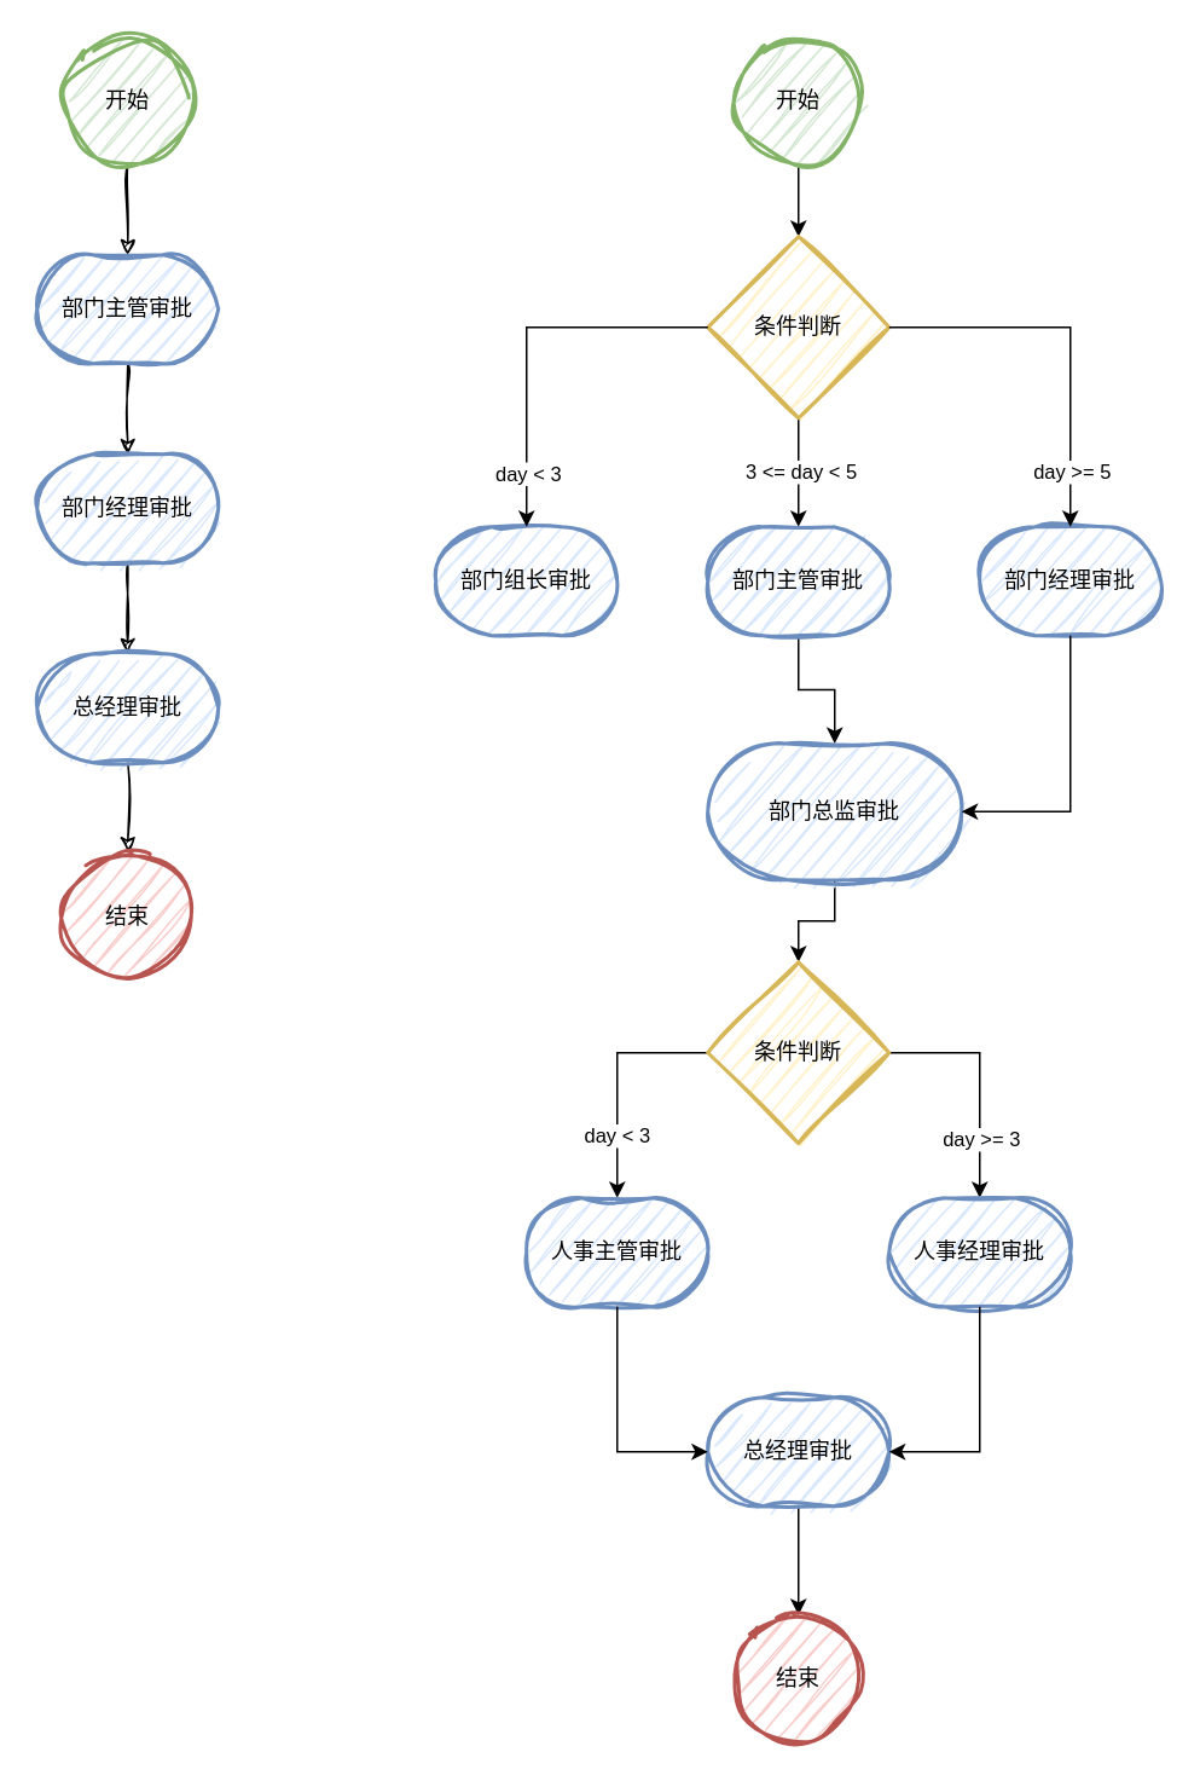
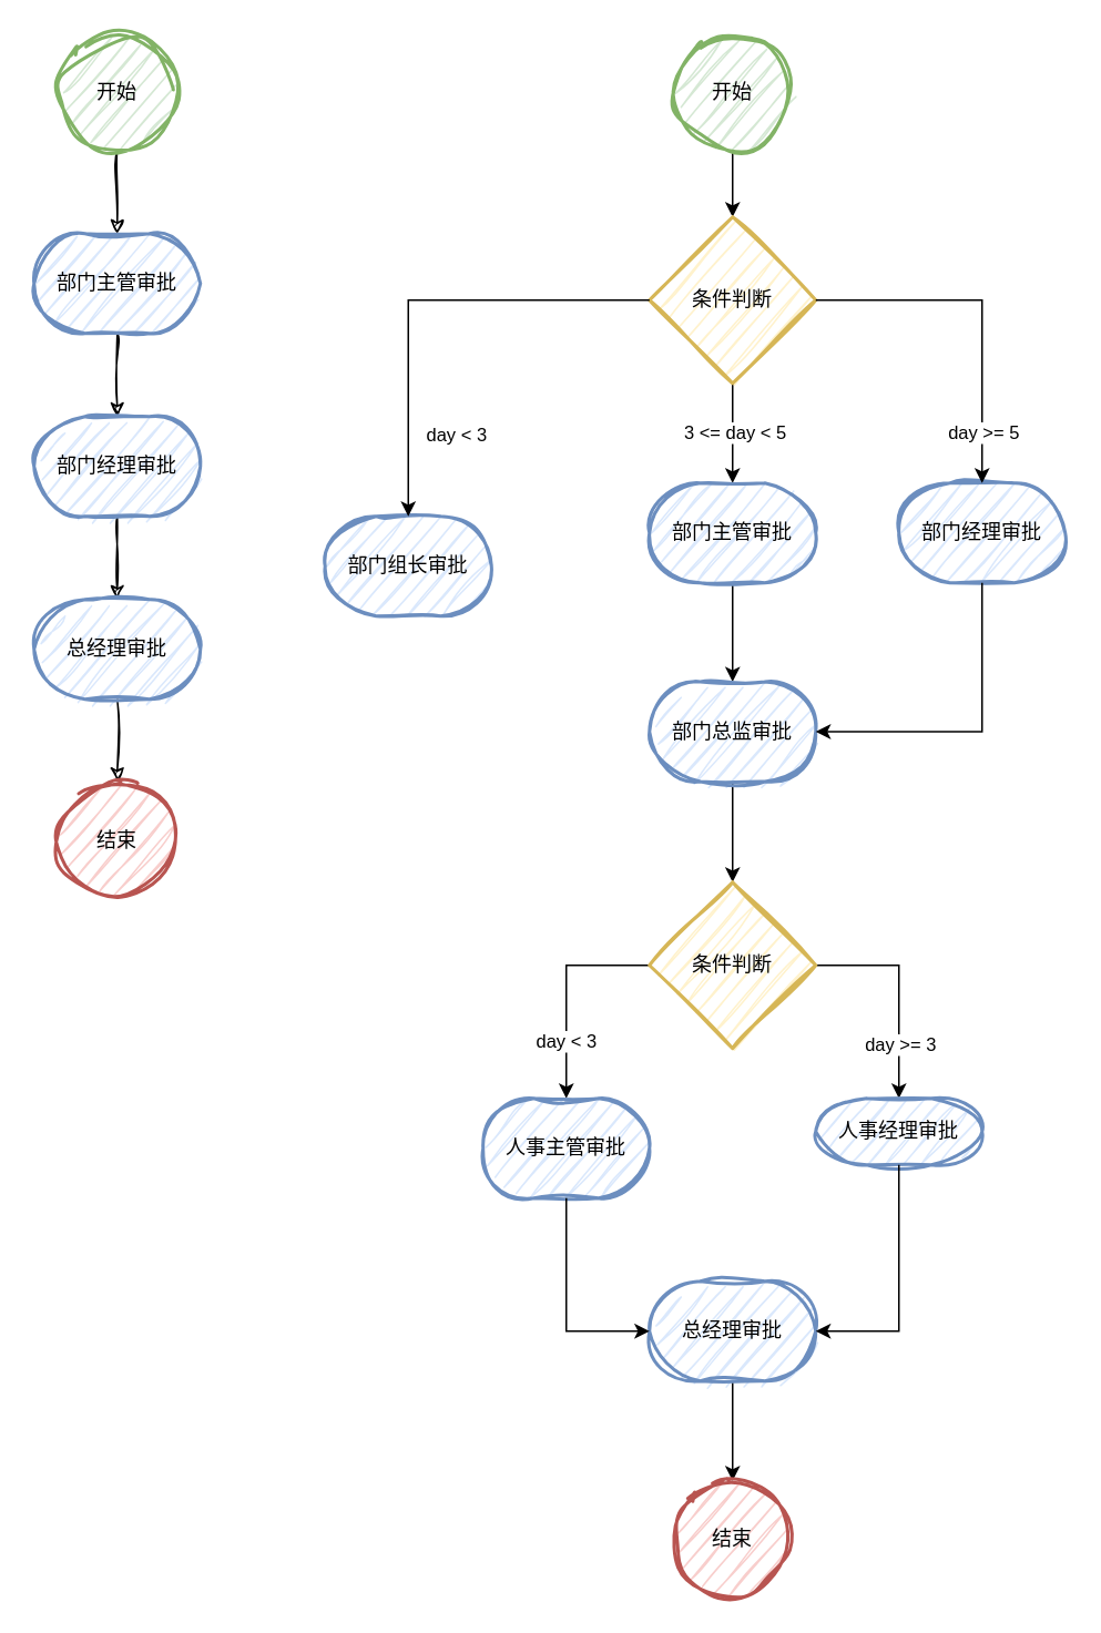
  <mxCell id="0" />
  <mxCell id="1" parent="0" />
  <mxCell id="2" value="" style="edgeStyle=orthogonalEdgeStyle;rounded=0;orthogonalLoop=1;jettySize=auto;html=1;sketch=1;curveFitting=1;jiggle=2;" parent="1" source="3" target="5" edge="1"><mxGeometry relative="1" as="geometry" /></mxCell>
  <mxCell id="3" value="部门主管审批" style="strokeWidth=2;html=1;shape=mxgraph.flowchart.terminator;whiteSpace=wrap;fillColor=#dae8fc;strokeColor=#6c8ebf;sketch=1;curveFitting=1;jiggle=2;" parent="1" vertex="1"><mxGeometry x="20" y="140" width="100" height="60" as="geometry" /></mxCell>
  <mxCell id="4" value="" style="edgeStyle=orthogonalEdgeStyle;rounded=0;orthogonalLoop=1;jettySize=auto;html=1;sketch=1;curveFitting=1;jiggle=2;" parent="1" source="5" target="7" edge="1"><mxGeometry relative="1" as="geometry" /></mxCell>
  <mxCell id="5" value="部门经理审批" style="strokeWidth=2;html=1;shape=mxgraph.flowchart.terminator;whiteSpace=wrap;fillColor=#dae8fc;strokeColor=#6c8ebf;sketch=1;curveFitting=1;jiggle=2;" parent="1" vertex="1"><mxGeometry x="20" y="250" width="100" height="60" as="geometry" /></mxCell>
  <mxCell id="6" value="" style="edgeStyle=orthogonalEdgeStyle;rounded=0;orthogonalLoop=1;jettySize=auto;html=1;sketch=1;curveFitting=1;jiggle=2;" parent="1" source="7" target="10" edge="1"><mxGeometry relative="1" as="geometry" /></mxCell>
  <mxCell id="7" value="总经理审批" style="strokeWidth=2;html=1;shape=mxgraph.flowchart.terminator;whiteSpace=wrap;fillColor=#dae8fc;strokeColor=#6c8ebf;sketch=1;curveFitting=1;jiggle=2;" parent="1" vertex="1"><mxGeometry x="20" y="360" width="100" height="60" as="geometry" /></mxCell>
  <mxCell id="8" value="" style="edgeStyle=orthogonalEdgeStyle;rounded=0;orthogonalLoop=1;jettySize=auto;html=1;sketch=1;curveFitting=1;jiggle=2;" parent="1" source="9" target="3" edge="1"><mxGeometry relative="1" as="geometry" /></mxCell>
  <mxCell id="9" value="开始" style="strokeWidth=2;html=1;shape=mxgraph.flowchart.start_2;whiteSpace=wrap;fillColor=#d5e8d4;strokeColor=#82b366;sketch=1;curveFitting=1;jiggle=2;" parent="1" vertex="1"><mxGeometry x="35" y="20" width="70" height="70" as="geometry" /></mxCell>
  <mxCell id="10" value="结束" style="strokeWidth=2;html=1;shape=mxgraph.flowchart.start_2;whiteSpace=wrap;fillColor=#f8cecc;strokeColor=#b85450;sketch=1;curveFitting=1;jiggle=2;" parent="1" vertex="1"><mxGeometry x="35" y="469.5" width="70" height="70" as="geometry" /></mxCell>
  <mxCell id="11" value="" style="edgeStyle=orthogonalEdgeStyle;rounded=0;orthogonalLoop=1;jettySize=auto;html=1;" parent="1" source="12" target="14" edge="1"><mxGeometry relative="1" as="geometry" /></mxCell>
  <mxCell id="12" value="开始" style="strokeWidth=2;html=1;shape=mxgraph.flowchart.start_2;whiteSpace=wrap;fillColor=#d5e8d4;strokeColor=#82b366;sketch=1;curveFitting=1;jiggle=2;" parent="1" vertex="1"><mxGeometry x="405" y="20" width="70" height="70" as="geometry" /></mxCell>
  <mxCell id="13" value="&amp;nbsp;3 &amp;lt;= day &amp;lt; 5" style="edgeStyle=orthogonalEdgeStyle;rounded=0;orthogonalLoop=1;jettySize=auto;html=1;" parent="1" source="14" target="17" edge="1"><mxGeometry relative="1" as="geometry"><mxPoint as="offset" /></mxGeometry></mxCell>
  <mxCell id="14" value="条件判断" style="strokeWidth=2;html=1;shape=mxgraph.flowchart.decision;whiteSpace=wrap;fillColor=#fff2cc;strokeColor=#d6b656;sketch=1;curveFitting=1;jiggle=2;" parent="1" vertex="1"><mxGeometry x="390" y="130" width="100" height="100" as="geometry" /></mxCell>
- <mxCell id="15" value="部门组长审批" style="strokeWidth=2;html=1;shape=mxgraph.flowchart.terminator;whiteSpace=wrap;fillColor=#dae8fc;strokeColor=#6c8ebf;sketch=1;curveFitting=1;jiggle=2;" parent="1" vertex="1"><mxGeometry x="240" y="290" width="100" height="60" as="geometry" /></mxCell>
+ <mxCell id="15" value="部门组长审批" style="strokeWidth=2;html=1;shape=mxgraph.flowchart.terminator;whiteSpace=wrap;fillColor=#dae8fc;strokeColor=#6c8ebf;sketch=1;curveFitting=1;jiggle=2;" parent="1" vertex="1"><mxGeometry x="195" y="310" width="100" height="60" as="geometry" /></mxCell>
  <mxCell id="16" style="edgeStyle=orthogonalEdgeStyle;rounded=0;orthogonalLoop=1;jettySize=auto;html=1;" parent="1" source="17" target="24" edge="1"><mxGeometry relative="1" as="geometry" /></mxCell>
  <mxCell id="17" value="部门主管审批" style="strokeWidth=2;html=1;shape=mxgraph.flowchart.terminator;whiteSpace=wrap;fillColor=#dae8fc;strokeColor=#6c8ebf;sketch=1;curveFitting=1;jiggle=2;" parent="1" vertex="1"><mxGeometry x="390" y="290" width="100" height="60" as="geometry" /></mxCell>
  <mxCell id="18" value="部门经理审批" style="strokeWidth=2;html=1;shape=mxgraph.flowchart.terminator;whiteSpace=wrap;fillColor=#dae8fc;strokeColor=#6c8ebf;sketch=1;curveFitting=1;jiggle=2;" parent="1" vertex="1"><mxGeometry x="540" y="290" width="100" height="60" as="geometry" /></mxCell>
  <mxCell id="19" style="edgeStyle=orthogonalEdgeStyle;rounded=0;orthogonalLoop=1;jettySize=auto;html=1;entryX=0.5;entryY=0;entryDx=0;entryDy=0;entryPerimeter=0;" parent="1" source="14" target="15" edge="1"><mxGeometry relative="1" as="geometry" /></mxCell>
  <mxCell id="20" value="day &amp;lt; 3" style="edgeLabel;html=1;align=center;verticalAlign=middle;resizable=0;points=[];" parent="19" vertex="1" connectable="0"><mxGeometry x="-0.46" y="-1" relative="1" as="geometry"><mxPoint x="-43" y="81" as="offset" /></mxGeometry></mxCell>
  <mxCell id="21" style="edgeStyle=orthogonalEdgeStyle;rounded=0;orthogonalLoop=1;jettySize=auto;html=1;entryX=0.5;entryY=0;entryDx=0;entryDy=0;entryPerimeter=0;" parent="1" source="14" target="18" edge="1"><mxGeometry relative="1" as="geometry" /></mxCell>
  <mxCell id="22" value="day &amp;gt;= 5" style="edgeLabel;html=1;align=center;verticalAlign=middle;resizable=0;points=[];" parent="21" vertex="1" connectable="0"><mxGeometry x="0.671" y="-1" relative="1" as="geometry"><mxPoint x="1" y="4" as="offset" /></mxGeometry></mxCell>
  <mxCell id="23" value="" style="edgeStyle=orthogonalEdgeStyle;rounded=0;orthogonalLoop=1;jettySize=auto;html=1;" parent="1" source="24" target="30" edge="1"><mxGeometry relative="1" as="geometry" /></mxCell>
- <mxCell id="24" value="部门总监审批" style="strokeWidth=2;html=1;shape=mxgraph.flowchart.terminator;whiteSpace=wrap;fillColor=#dae8fc;strokeColor=#6c8ebf;sketch=1;curveFitting=1;jiggle=2;" parent="1" vertex="1"><mxGeometry x="390" y="409.5" width="140" height="75" as="geometry" /></mxCell>
+ <mxCell id="24" value="部门总监审批" style="strokeWidth=2;html=1;shape=mxgraph.flowchart.terminator;whiteSpace=wrap;fillColor=#dae8fc;strokeColor=#6c8ebf;sketch=1;curveFitting=1;jiggle=2;" parent="1" vertex="1"><mxGeometry x="390" y="409.5" width="100" height="60" as="geometry" /></mxCell>
  <mxCell id="25" style="edgeStyle=orthogonalEdgeStyle;rounded=0;orthogonalLoop=1;jettySize=auto;html=1;entryX=1;entryY=0.5;entryDx=0;entryDy=0;entryPerimeter=0;exitX=0.5;exitY=1;exitDx=0;exitDy=0;exitPerimeter=0;" parent="1" source="18" target="24" edge="1"><mxGeometry relative="1" as="geometry" /></mxCell>
  <mxCell id="26" style="edgeStyle=orthogonalEdgeStyle;rounded=0;orthogonalLoop=1;jettySize=auto;html=1;exitX=0;exitY=0.5;exitDx=0;exitDy=0;exitPerimeter=0;" edge="1" parent="1" source="30" target="31"><mxGeometry relative="1" as="geometry" /></mxCell>
  <mxCell id="27" value="day &amp;lt; 3" style="edgeLabel;html=1;align=center;verticalAlign=middle;resizable=0;points=[];" vertex="1" connectable="0" parent="26"><mxGeometry x="0.462" y="-1" relative="1" as="geometry"><mxPoint as="offset" /></mxGeometry></mxCell>
  <mxCell id="28" style="edgeStyle=orthogonalEdgeStyle;rounded=0;orthogonalLoop=1;jettySize=auto;html=1;exitX=1;exitY=0.5;exitDx=0;exitDy=0;exitPerimeter=0;" edge="1" parent="1" source="30" target="32"><mxGeometry relative="1" as="geometry" /></mxCell>
  <mxCell id="29" value="day &amp;gt;= 3" style="edgeLabel;html=1;align=center;verticalAlign=middle;resizable=0;points=[];" vertex="1" connectable="0" parent="28"><mxGeometry x="0.492" relative="1" as="geometry"><mxPoint as="offset" /></mxGeometry></mxCell>
  <mxCell id="30" value="条件判断" style="strokeWidth=2;html=1;shape=mxgraph.flowchart.decision;whiteSpace=wrap;fillColor=#fff2cc;strokeColor=#d6b656;sketch=1;curveFitting=1;jiggle=2;" parent="1" vertex="1"><mxGeometry x="390" y="530" width="100" height="100" as="geometry" /></mxCell>
  <mxCell id="31" value="人事主管审批" style="strokeWidth=2;html=1;shape=mxgraph.flowchart.terminator;whiteSpace=wrap;fillColor=#dae8fc;strokeColor=#6c8ebf;sketch=1;curveFitting=1;jiggle=2;" vertex="1" parent="1"><mxGeometry x="290" y="660" width="100" height="60" as="geometry" /></mxCell>
- <mxCell id="32" value="人事经理审批" style="strokeWidth=2;html=1;shape=mxgraph.flowchart.terminator;whiteSpace=wrap;fillColor=#dae8fc;strokeColor=#6c8ebf;sketch=1;curveFitting=1;jiggle=2;" vertex="1" parent="1"><mxGeometry x="490" y="660" width="100" height="60" as="geometry" /></mxCell>
+ <mxCell id="32" value="人事经理审批" style="strokeWidth=2;html=1;shape=mxgraph.flowchart.terminator;whiteSpace=wrap;fillColor=#dae8fc;strokeColor=#6c8ebf;sketch=1;curveFitting=1;jiggle=2;" vertex="1" parent="1"><mxGeometry x="490" y="660" width="100" height="40" as="geometry" /></mxCell>
  <mxCell id="33" style="edgeStyle=orthogonalEdgeStyle;rounded=0;orthogonalLoop=1;jettySize=auto;html=1;entryX=0.5;entryY=0;entryDx=0;entryDy=0;entryPerimeter=0;" edge="1" parent="1" source="34" target="37"><mxGeometry relative="1" as="geometry"><mxPoint x="440" y="850" as="targetPoint" /></mxGeometry></mxCell>
  <mxCell id="34" value="总经理审批" style="strokeWidth=2;html=1;shape=mxgraph.flowchart.terminator;whiteSpace=wrap;fillColor=#dae8fc;strokeColor=#6c8ebf;sketch=1;curveFitting=1;jiggle=2;" vertex="1" parent="1"><mxGeometry x="390" y="770" width="100" height="60" as="geometry" /></mxCell>
  <mxCell id="35" style="edgeStyle=orthogonalEdgeStyle;rounded=0;orthogonalLoop=1;jettySize=auto;html=1;entryX=0;entryY=0.5;entryDx=0;entryDy=0;entryPerimeter=0;" edge="1" parent="1" source="31" target="34"><mxGeometry relative="1" as="geometry" /></mxCell>
  <mxCell id="36" style="edgeStyle=orthogonalEdgeStyle;rounded=0;orthogonalLoop=1;jettySize=auto;html=1;entryX=1;entryY=0.5;entryDx=0;entryDy=0;entryPerimeter=0;" edge="1" parent="1" source="32" target="34"><mxGeometry relative="1" as="geometry" /></mxCell>
  <mxCell id="37" value="结束" style="strokeWidth=2;html=1;shape=mxgraph.flowchart.start_2;whiteSpace=wrap;fillColor=#f8cecc;strokeColor=#b85450;sketch=1;curveFitting=1;jiggle=2;" vertex="1" parent="1"><mxGeometry x="405" y="890" width="70" height="70" as="geometry" /></mxCell>
